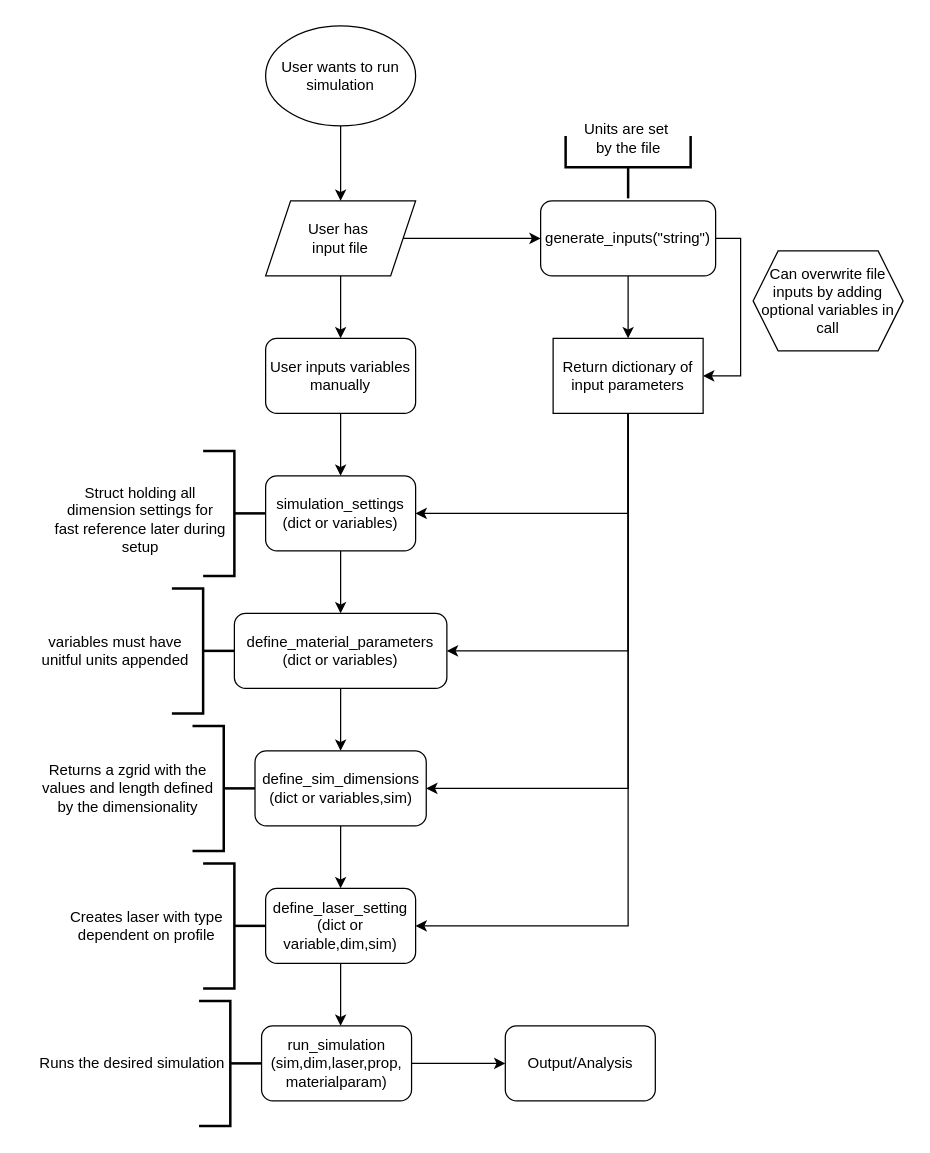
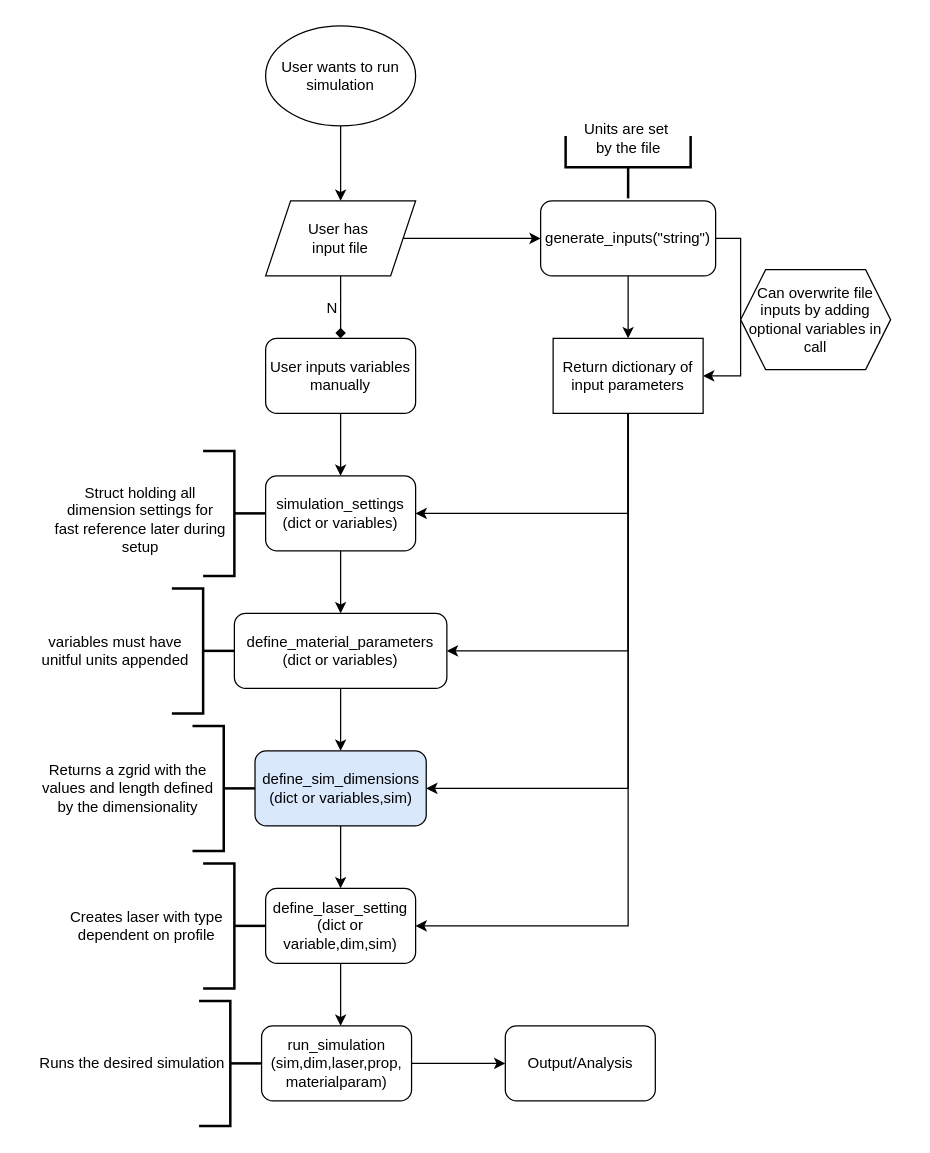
  <mxCell id="0" />
  <mxCell id="1" parent="0" />
  <mxCell id="2" style="edgeStyle=orthogonalEdgeStyle;rounded=0;orthogonalLoop=1;jettySize=auto;html=1;exitX=0.5;exitY=1;exitDx=0;exitDy=0;entryX=0.5;entryY=0;entryDx=0;entryDy=0;" edge="1" parent="1" source="3" target="6"><mxGeometry relative="1" as="geometry" /></mxCell>
  <mxCell id="3" value="User wants to run simulation" style="ellipse;whiteSpace=wrap;html=1;" vertex="1" parent="1"><mxGeometry x="212" y="20" width="120" height="80" as="geometry" /></mxCell>
  <mxCell id="4" style="edgeStyle=orthogonalEdgeStyle;rounded=0;orthogonalLoop=1;jettySize=auto;html=1;exitX=1;exitY=0.5;exitDx=0;exitDy=0;" edge="1" parent="1" source="6" target="9"><mxGeometry relative="1" as="geometry" /></mxCell>
- <mxCell id="5" style="edgeStyle=orthogonalEdgeStyle;rounded=0;orthogonalLoop=1;jettySize=auto;html=1;exitX=0.5;exitY=1;exitDx=0;exitDy=0;entryX=0.5;entryY=0;entryDx=0;entryDy=0;" edge="1" parent="1" source="6" target="17"><mxGeometry relative="1" as="geometry" /></mxCell>
+ <mxCell id="5" style="edgeStyle=orthogonalEdgeStyle;rounded=0;orthogonalLoop=1;jettySize=auto;html=1;exitX=0.5;exitY=1;exitDx=0;exitDy=0;entryX=0.5;entryY=0;entryDx=0;entryDy=0;endArrow=diamond;" edge="1" parent="1" source="6" target="17"><mxGeometry relative="1" as="geometry" /></mxCell>
  <mxCell id="6" value="User has&amp;nbsp;&lt;div&gt;input file&lt;/div&gt;" style="shape=parallelogram;perimeter=parallelogramPerimeter;whiteSpace=wrap;html=1;fixedSize=1;" vertex="1" parent="1"><mxGeometry x="212" y="160" width="120" height="60" as="geometry" /></mxCell>
  <mxCell id="7" style="edgeStyle=orthogonalEdgeStyle;rounded=0;orthogonalLoop=1;jettySize=auto;html=1;exitX=0.5;exitY=1;exitDx=0;exitDy=0;entryX=0.5;entryY=0;entryDx=0;entryDy=0;" edge="1" parent="1" source="9" target="14"><mxGeometry relative="1" as="geometry" /></mxCell>
  <mxCell id="8" style="edgeStyle=orthogonalEdgeStyle;rounded=0;orthogonalLoop=1;jettySize=auto;html=1;exitX=1;exitY=0.5;exitDx=0;exitDy=0;entryX=1;entryY=0.5;entryDx=0;entryDy=0;" edge="1" parent="1" source="9" target="14"><mxGeometry relative="1" as="geometry" /></mxCell>
  <mxCell id="9" value="generate_inputs(&quot;string&quot;)" style="rounded=1;whiteSpace=wrap;html=1;" vertex="1" parent="1"><mxGeometry x="432" y="160" width="140" height="60" as="geometry" /></mxCell>
  <mxCell id="10" style="edgeStyle=orthogonalEdgeStyle;rounded=0;orthogonalLoop=1;jettySize=auto;html=1;entryX=1;entryY=0.5;entryDx=0;entryDy=0;exitX=0.5;exitY=1;exitDx=0;exitDy=0;" edge="1" parent="1" source="14" target="28"><mxGeometry relative="1" as="geometry" /></mxCell>
  <mxCell id="11" style="edgeStyle=orthogonalEdgeStyle;rounded=0;orthogonalLoop=1;jettySize=auto;html=1;exitX=0.5;exitY=1;exitDx=0;exitDy=0;entryX=1;entryY=0.5;entryDx=0;entryDy=0;" edge="1" parent="1" source="14" target="26"><mxGeometry relative="1" as="geometry" /></mxCell>
  <mxCell id="12" style="edgeStyle=orthogonalEdgeStyle;rounded=0;orthogonalLoop=1;jettySize=auto;html=1;entryX=1;entryY=0.5;entryDx=0;entryDy=0;exitX=0.5;exitY=1;exitDx=0;exitDy=0;" edge="1" parent="1" source="14" target="34"><mxGeometry relative="1" as="geometry" /></mxCell>
  <mxCell id="13" style="edgeStyle=orthogonalEdgeStyle;rounded=0;orthogonalLoop=1;jettySize=auto;html=1;exitX=0.5;exitY=1;exitDx=0;exitDy=0;entryX=1;entryY=0.5;entryDx=0;entryDy=0;" edge="1" parent="1" source="14" target="20"><mxGeometry relative="1" as="geometry" /></mxCell>
  <mxCell id="14" value="Return dictionary of input parameters" style="rounded=0;whiteSpace=wrap;html=1;" vertex="1" parent="1"><mxGeometry x="442" y="270" width="120" height="60" as="geometry" /></mxCell>
- <mxCell id="15" value="Can overwrite file inputs by adding optional variables in call" style="shape=hexagon;perimeter=hexagonPerimeter2;whiteSpace=wrap;html=1;fixedSize=1;" vertex="1" parent="1"><mxGeometry x="602" y="200" width="120" height="80" as="geometry" /></mxCell>
+ <mxCell id="15" value="Can overwrite file inputs by adding optional variables in call" style="shape=hexagon;perimeter=hexagonPerimeter2;whiteSpace=wrap;html=1;fixedSize=1;" vertex="1" parent="1"><mxGeometry x="592" y="215" width="120" height="80" as="geometry" /></mxCell>
  <mxCell id="16" style="edgeStyle=orthogonalEdgeStyle;rounded=0;orthogonalLoop=1;jettySize=auto;html=1;exitX=0.5;exitY=1;exitDx=0;exitDy=0;entryX=0.5;entryY=0;entryDx=0;entryDy=0;" edge="1" parent="1" source="17" target="34"><mxGeometry relative="1" as="geometry" /></mxCell>
  <mxCell id="17" value="User inputs variables manually" style="rounded=1;whiteSpace=wrap;html=1;" vertex="1" parent="1"><mxGeometry x="212" y="270" width="120" height="60" as="geometry" /></mxCell>
+ <mxCell id="18" value="N" style="text;html=1;align=center;verticalAlign=middle;resizable=0;points=[];autosize=1;strokeColor=none;fillColor=none;" vertex="1" parent="1"><mxGeometry x="250" y="231" width="30" height="30" as="geometry" /></mxCell>
  <mxCell id="19" style="edgeStyle=orthogonalEdgeStyle;rounded=0;orthogonalLoop=1;jettySize=auto;html=1;exitX=0.5;exitY=1;exitDx=0;exitDy=0;entryX=0.5;entryY=0;entryDx=0;entryDy=0;" edge="1" parent="1" source="20" target="28"><mxGeometry relative="1" as="geometry" /></mxCell>
  <mxCell id="20" value="define_material_parameters&lt;div&gt;(dict or variables)&lt;/div&gt;" style="rounded=1;whiteSpace=wrap;html=1;" vertex="1" parent="1"><mxGeometry x="187" y="490" width="170" height="60" as="geometry" /></mxCell>
  <mxCell id="21" value="" style="strokeWidth=2;html=1;shape=mxgraph.flowchart.annotation_2;align=left;labelPosition=right;pointerEvents=1;rotation=-180;" vertex="1" parent="1"><mxGeometry x="137" y="470" width="50" height="100" as="geometry" /></mxCell>
  <mxCell id="22" value="variables must have unitful units appended" style="text;html=1;align=center;verticalAlign=middle;whiteSpace=wrap;rounded=0;" vertex="1" parent="1"><mxGeometry x="22" y="475" width="140" height="90" as="geometry" /></mxCell>
  <mxCell id="23" value="" style="strokeWidth=2;html=1;shape=mxgraph.flowchart.annotation_2;align=left;labelPosition=right;pointerEvents=1;rotation=-90;" vertex="1" parent="1"><mxGeometry x="477" y="83" width="50" height="100" as="geometry" /></mxCell>
  <mxCell id="24" value="Units are set&amp;nbsp;&lt;div&gt;by the file&lt;/div&gt;" style="text;html=1;align=center;verticalAlign=middle;resizable=0;points=[];autosize=1;strokeColor=none;fillColor=none;" vertex="1" parent="1"><mxGeometry x="457" y="90" width="90" height="40" as="geometry" /></mxCell>
  <mxCell id="25" style="edgeStyle=orthogonalEdgeStyle;rounded=0;orthogonalLoop=1;jettySize=auto;html=1;exitX=0.5;exitY=1;exitDx=0;exitDy=0;entryX=0.5;entryY=0;entryDx=0;entryDy=0;" edge="1" parent="1" source="26"><mxGeometry relative="1" as="geometry"><mxPoint x="272" y="820" as="targetPoint" /></mxGeometry></mxCell>
  <mxCell id="26" value="define_laser_setting&lt;div&gt;(dict or variable,dim,sim)&lt;/div&gt;" style="rounded=1;whiteSpace=wrap;html=1;" vertex="1" parent="1"><mxGeometry x="212" y="710" width="120" height="60" as="geometry" /></mxCell>
  <mxCell id="27" style="edgeStyle=orthogonalEdgeStyle;rounded=0;orthogonalLoop=1;jettySize=auto;html=1;exitX=0.5;exitY=1;exitDx=0;exitDy=0;entryX=0.5;entryY=0;entryDx=0;entryDy=0;" edge="1" parent="1" source="28" target="26"><mxGeometry relative="1" as="geometry" /></mxCell>
- <mxCell id="28" value="define_sim_dimensions&lt;div&gt;(dict or variables,sim)&lt;/div&gt;" style="rounded=1;whiteSpace=wrap;html=1;" vertex="1" parent="1"><mxGeometry x="203.5" y="600" width="137" height="60" as="geometry" /></mxCell>
+ <mxCell id="28" value="define_sim_dimensions&lt;div&gt;(dict or variables,sim)&lt;/div&gt;" style="rounded=1;whiteSpace=wrap;html=1;fillColor=#dae8fc;" vertex="1" parent="1"><mxGeometry x="203.5" y="600" width="137" height="60" as="geometry" /></mxCell>
  <mxCell id="29" value="" style="strokeWidth=2;html=1;shape=mxgraph.flowchart.annotation_2;align=left;labelPosition=right;pointerEvents=1;rotation=-180;" vertex="1" parent="1"><mxGeometry x="153.5" y="580" width="50" height="100" as="geometry" /></mxCell>
  <mxCell id="30" value="Returns a zgrid with the values and length defined by the dimensionality" style="text;html=1;align=center;verticalAlign=middle;whiteSpace=wrap;rounded=0;" vertex="1" parent="1"><mxGeometry x="32" y="585" width="140" height="90" as="geometry" /></mxCell>
  <mxCell id="31" value="" style="strokeWidth=2;html=1;shape=mxgraph.flowchart.annotation_2;align=left;labelPosition=right;pointerEvents=1;rotation=-180;" vertex="1" parent="1"><mxGeometry x="162" y="690" width="50" height="100" as="geometry" /></mxCell>
  <mxCell id="32" value="Creates laser with type dependent on profile" style="text;html=1;align=center;verticalAlign=middle;whiteSpace=wrap;rounded=0;" vertex="1" parent="1"><mxGeometry x="47" y="695" width="140" height="90" as="geometry" /></mxCell>
  <mxCell id="33" style="edgeStyle=orthogonalEdgeStyle;rounded=0;orthogonalLoop=1;jettySize=auto;html=1;exitX=0.5;exitY=1;exitDx=0;exitDy=0;" edge="1" parent="1" source="34"><mxGeometry relative="1" as="geometry"><mxPoint x="272" y="490" as="targetPoint" /></mxGeometry></mxCell>
  <mxCell id="34" value="simulation_settings&lt;div&gt;(&lt;span style=&quot;background-color: initial;&quot;&gt;dict or variables&lt;/span&gt;&lt;span style=&quot;background-color: initial;&quot;&gt;)&lt;/span&gt;&lt;/div&gt;" style="rounded=1;whiteSpace=wrap;html=1;" vertex="1" parent="1"><mxGeometry x="212" y="380" width="120" height="60" as="geometry" /></mxCell>
  <mxCell id="35" value="" style="strokeWidth=2;html=1;shape=mxgraph.flowchart.annotation_2;align=left;labelPosition=right;pointerEvents=1;rotation=-180;" vertex="1" parent="1"><mxGeometry x="162" y="360" width="50" height="100" as="geometry" /></mxCell>
  <mxCell id="36" value="Struct holding all dimension settings for fast reference later during setup" style="text;html=1;align=center;verticalAlign=middle;whiteSpace=wrap;rounded=0;" vertex="1" parent="1"><mxGeometry x="42" y="370" width="140" height="90" as="geometry" /></mxCell>
  <mxCell id="37" style="edgeStyle=orthogonalEdgeStyle;rounded=0;orthogonalLoop=1;jettySize=auto;html=1;entryX=0;entryY=0.5;entryDx=0;entryDy=0;" edge="1" parent="1" source="38" target="41"><mxGeometry relative="1" as="geometry" /></mxCell>
  <mxCell id="38" value="run_simulation&lt;div&gt;(sim,dim,laser,prop,&lt;/div&gt;&lt;div&gt;materialparam)&lt;/div&gt;" style="rounded=1;whiteSpace=wrap;html=1;" vertex="1" parent="1"><mxGeometry x="208.75" y="820" width="120" height="60" as="geometry" /></mxCell>
  <mxCell id="39" value="" style="strokeWidth=2;html=1;shape=mxgraph.flowchart.annotation_2;align=left;labelPosition=right;pointerEvents=1;rotation=-180;" vertex="1" parent="1"><mxGeometry x="158.75" y="800" width="50" height="100" as="geometry" /></mxCell>
  <mxCell id="40" value="Runs the desired simulation" style="text;html=1;align=center;verticalAlign=middle;resizable=0;points=[];autosize=1;strokeColor=none;fillColor=none;" vertex="1" parent="1"><mxGeometry x="20.25" y="835" width="170" height="30" as="geometry" /></mxCell>
  <mxCell id="41" value="Output/Analysis" style="rounded=1;whiteSpace=wrap;html=1;" vertex="1" parent="1"><mxGeometry x="403.75" y="820" width="120" height="60" as="geometry" /></mxCell>
